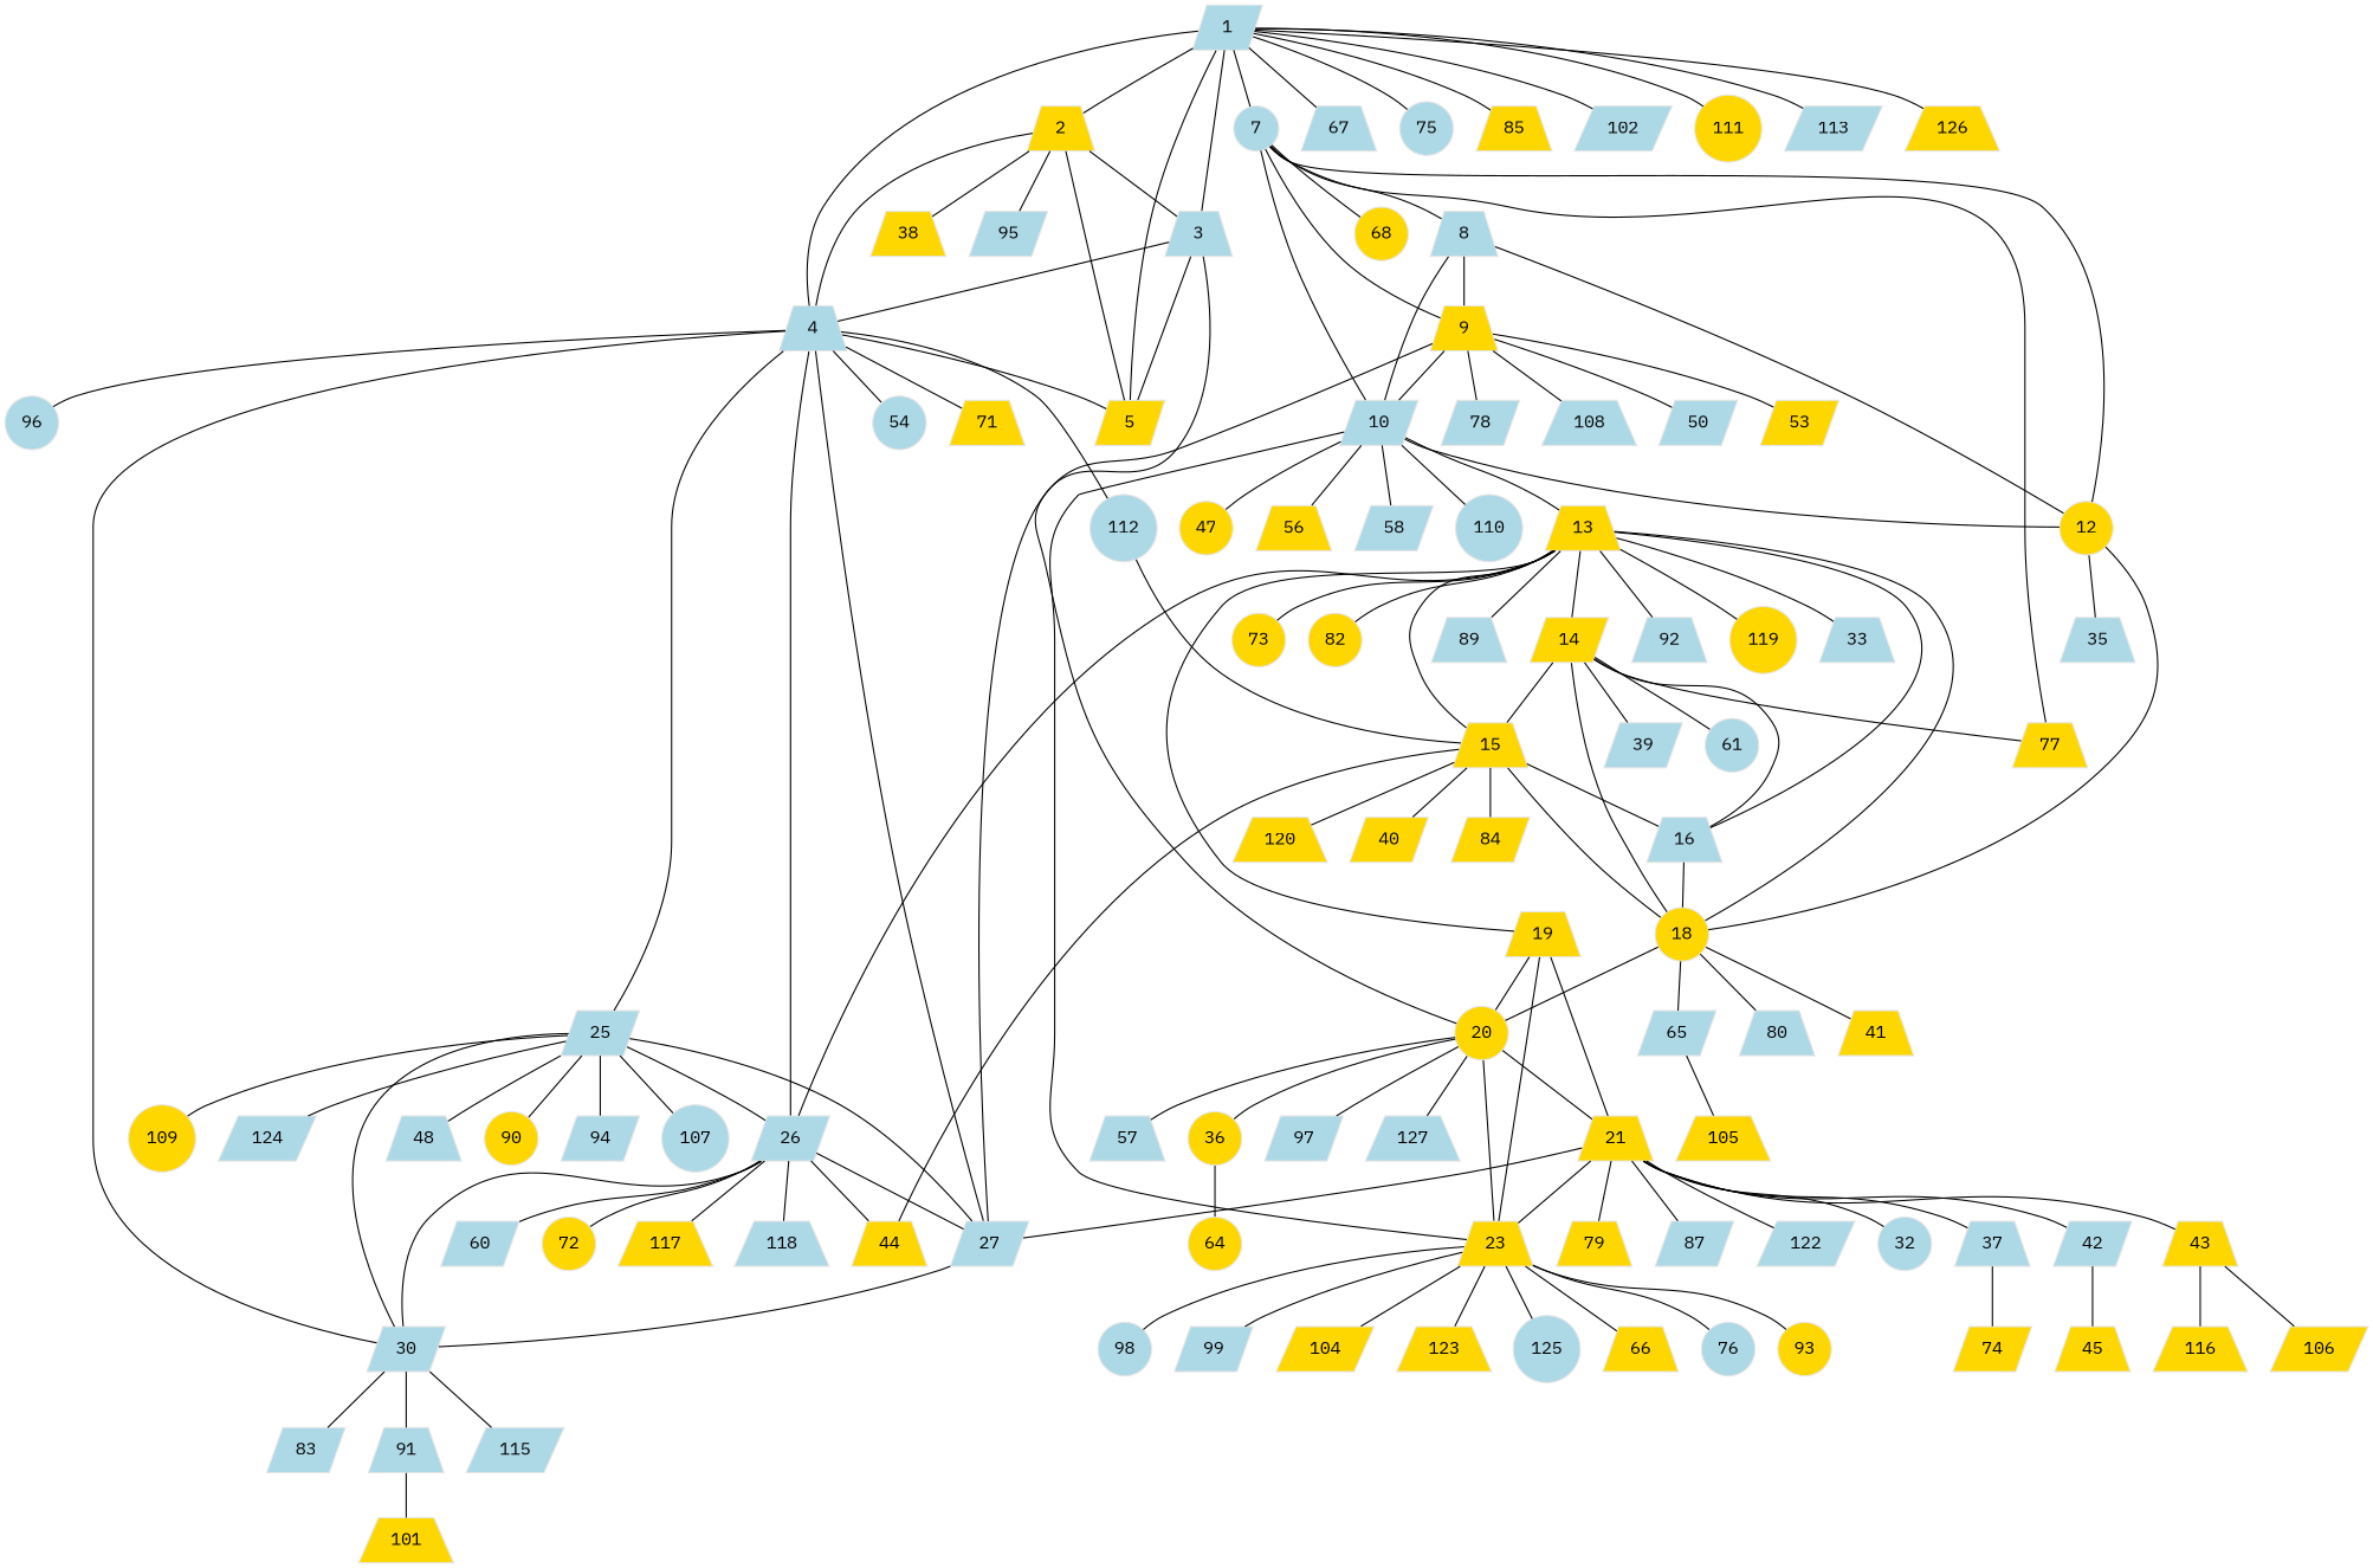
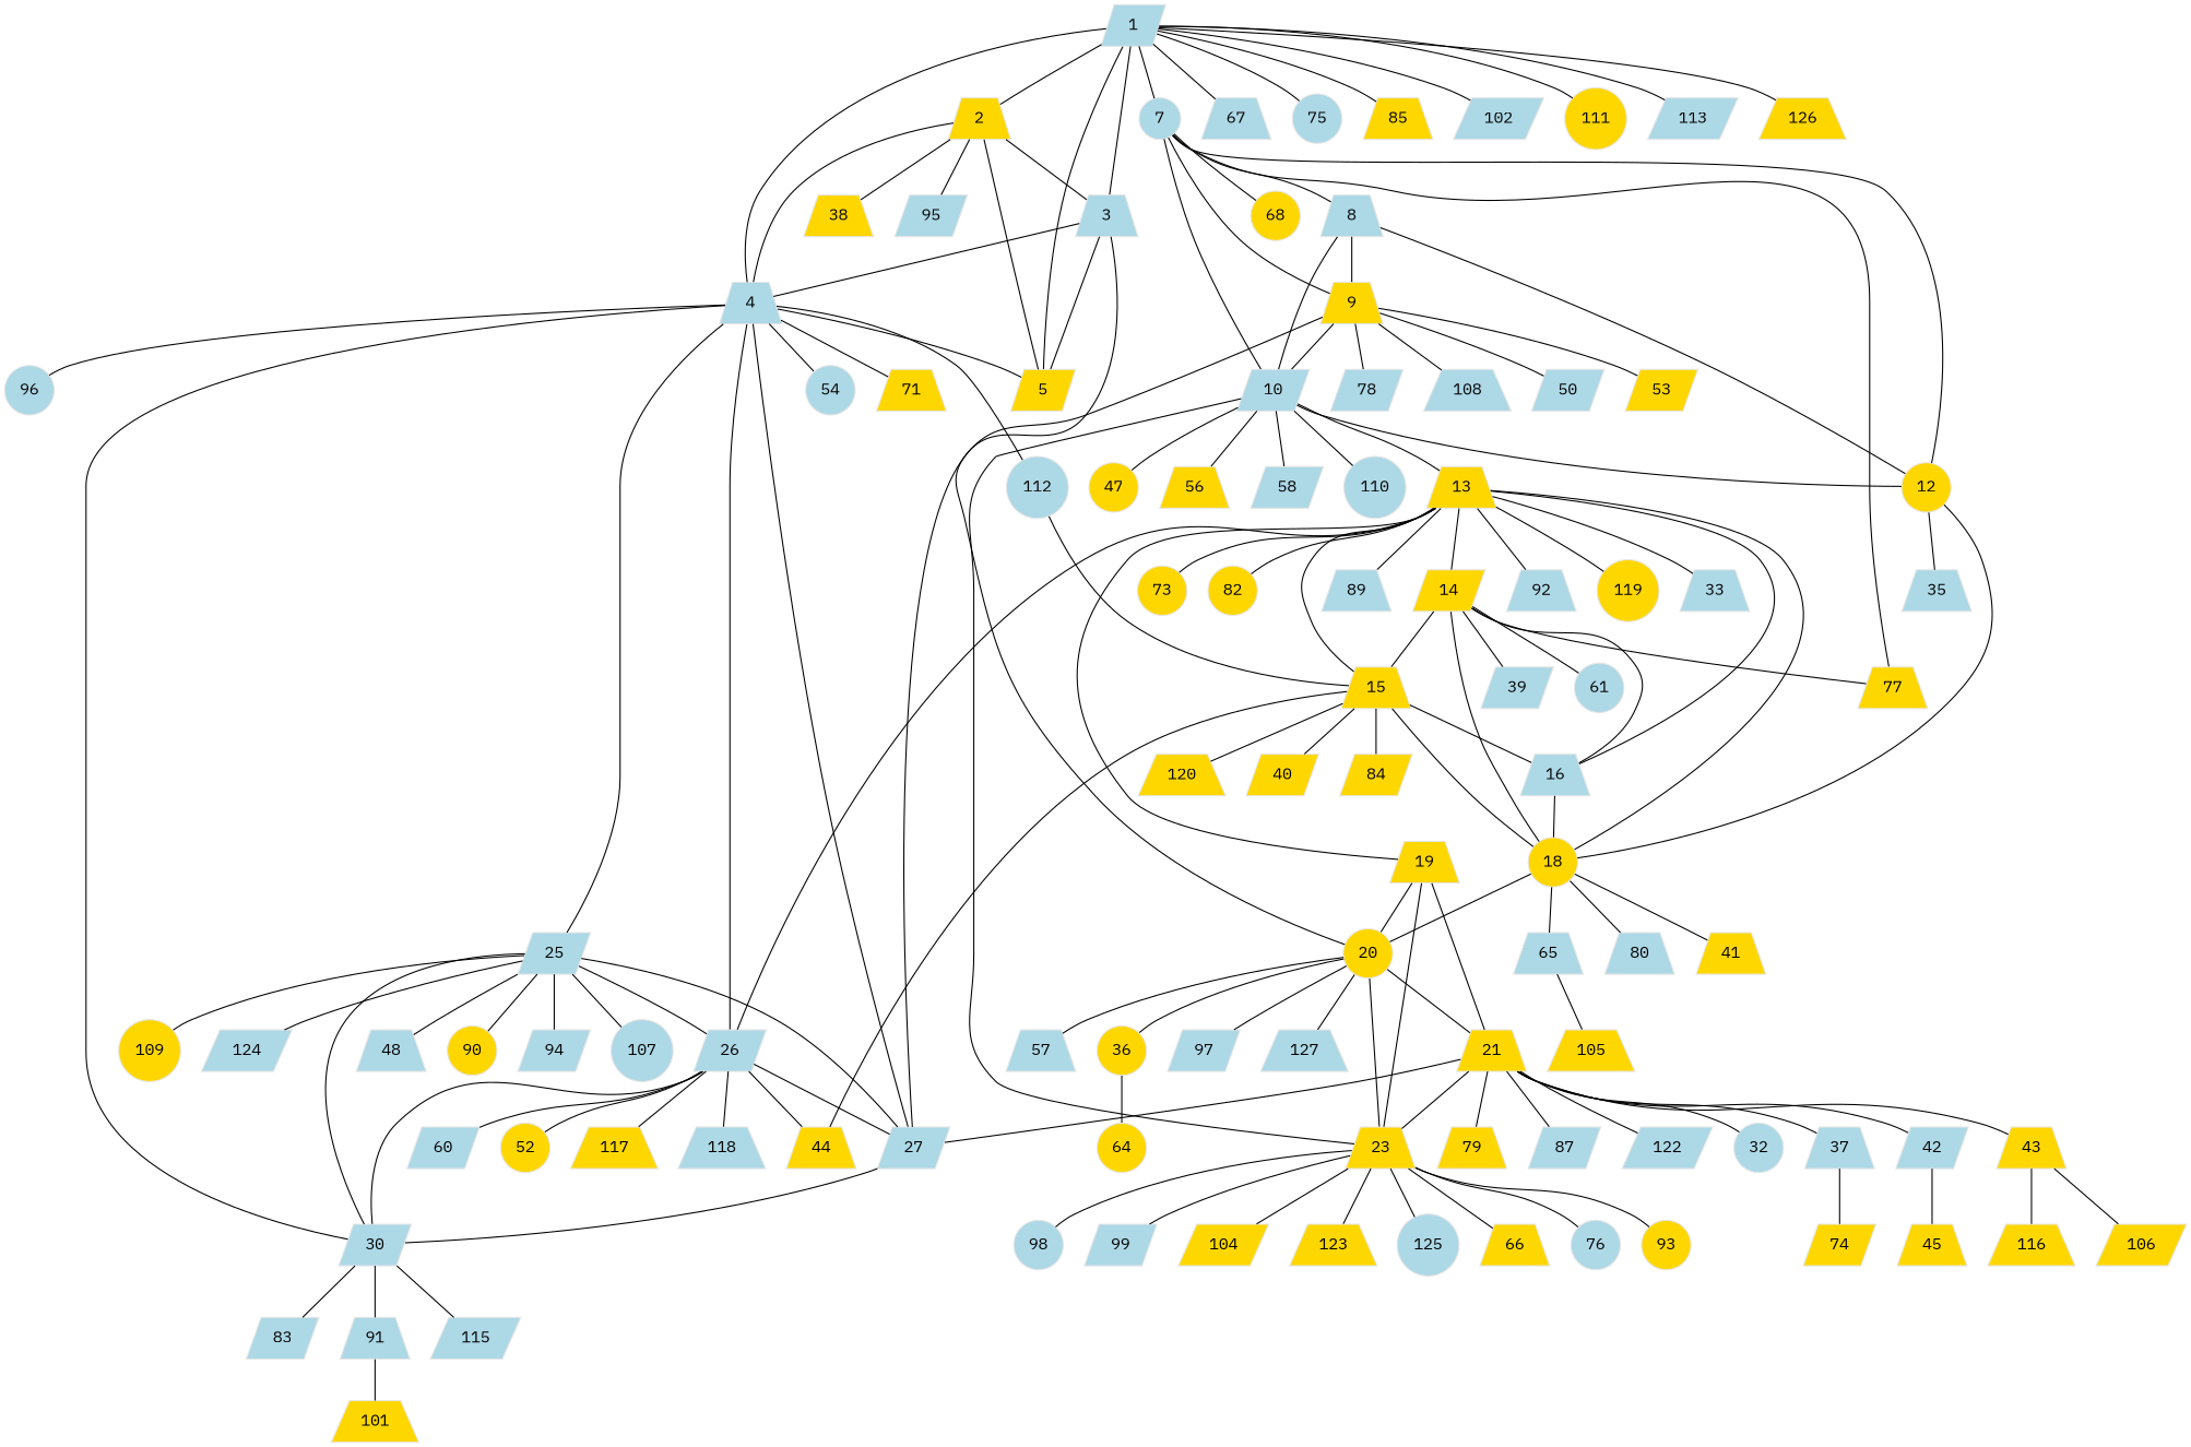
  graph {
    fontname="IBM Plex Mono"
    node [color=gray90 fillcolor=lightblue fontname="IBM Plex Mono" shape=trapezium style=filled]
    edge [fontname="IBM Plex Mono"]
    1 [shape=parallelogram super="+6"]
    2 [fillcolor=gold super="+31"]
    3
    4 [super="+28"]
    5 [fillcolor=gold shape=parallelogram super="+51"]
    7 [shape=circle super="+49"]
    67 [super="+69"]
    75 [shape=circle]
    85 [fillcolor=gold]
    102 [shape=parallelogram]
    111 [fillcolor=gold shape=circle]
    113 [shape=parallelogram]
    126 [fillcolor=gold]
    38 [fillcolor=gold super="+59"]
    95 [shape=parallelogram]
    20 [fillcolor=gold shape=circle super="+70"]
    25 [shape=parallelogram super="+103"]
    26 [shape=parallelogram super="+29"]
    27 [shape=parallelogram]
    30 [shape=parallelogram super="+114"]
    54 [shape=circle]
    71 [fillcolor=gold]
    96 [shape=circle]
    112 [shape=circle]
    8
    9 [fillcolor=gold super="+34"]
    10 [shape=parallelogram super="+11"]
    12 [fillcolor=gold shape=circle super="+100"]
    68 [fillcolor=gold shape=circle]
    77 [fillcolor=gold]
    23 [fillcolor=gold super="+24"]
    21 [fillcolor=gold super="+22"]
    36 [fillcolor=gold shape=circle]
    57
    97 [shape=parallelogram]
    127
    15 [fillcolor=gold super="+17"]
    18 [fillcolor=gold shape=circle super="+86"]
    16 [super="+88"]
    40 [fillcolor=gold shape=parallelogram]
    44 [fillcolor=gold]
    84 [fillcolor=gold shape=parallelogram]
    120 [fillcolor=gold]
    48
    90 [fillcolor=gold shape=circle super="+121"]
    94 [shape=parallelogram]
    107 [shape=circle]
    109 [fillcolor=gold shape=circle]
    124 [shape=parallelogram]
    60 [shape=parallelogram super="+63"]
-   72 [fillcolor=gold shape=circle]
+   72 [fillcolor=gold shape=circle label=52]
    117 [fillcolor=gold]
    118
    83 [shape=parallelogram]
    91
    115 [shape=parallelogram]
    50 [shape=parallelogram]
    53 [fillcolor=gold shape=parallelogram]
    78 [shape=parallelogram]
    108
    13 [fillcolor=gold super="+52"]
    47 [fillcolor=gold shape=circle]
    56 [fillcolor=gold]
    58 [shape=parallelogram]
    110 [shape=circle]
    35 [super="+55"]
    14 [fillcolor=gold shape=parallelogram super="+46"]
    19 [fillcolor=gold]
    33
    73 [fillcolor=gold shape=circle]
    82 [fillcolor=gold shape=circle]
    89
    92
    119 [fillcolor=gold shape=circle]
    66 [fillcolor=gold]
    76 [shape=circle]
    93 [fillcolor=gold shape=circle]
    98 [shape=circle]
    99 [shape=parallelogram]
    104 [fillcolor=gold shape=parallelogram]
    123 [fillcolor=gold]
    125 [shape=circle]
    41 [fillcolor=gold]
-   65 [shape=parallelogram]
+   65
    80
    39 [shape=parallelogram]
    61 [shape=circle super="+81"]
    105 [fillcolor=gold]
    32 [shape=circle]
    37
    42 [shape=parallelogram super="+62"]
    43 [fillcolor=gold]
    79 [fillcolor=gold]
    87 [shape=parallelogram]
    122 [shape=parallelogram]
    64 [fillcolor=gold shape=circle]
    74 [fillcolor=gold shape=parallelogram]
    45 [fillcolor=gold]
    106 [fillcolor=gold shape=parallelogram]
    116 [fillcolor=gold]
    101 [fillcolor=gold]
    1 -- 2 [weight=2]
    1 -- 3 [weight=2]
    1 -- 4 [weight=2]
    1 -- 5 [weight=2]
    1 -- 7
    1 -- 67
    1 -- 75
    1 -- 85
    1 -- 102
    1 -- 111
    1 -- 113
    1 -- 126
    2 -- 3
    2 -- 4
    2 -- 5
    2 -- 38
    2 -- 95
    3 -- 4
    3 -- 5
    3 -- 20
    4 -- 5
    4 -- 25
    4 -- 26 [weight=2]
    4 -- 27
    4 -- 30
    4 -- 54
    4 -- 71
    4 -- 96
    4 -- 112
    7 -- 8
    7 -- 9
    7 -- 10 [weight=2]
    7 -- 12
    7 -- 68
    7 -- 77
    20 -- 23 [weight=2]
    20 -- 21 [weight=2]
    20 -- 36
    20 -- 57
    20 -- 97
    20 -- 127
    25 -- 26 [weight=2]
    25 -- 27
    25 -- 30
    25 -- 48
    25 -- 90
    25 -- 94
    25 -- 107
    25 -- 109
    25 -- 124
    26 -- 27 [weight=2]
    26 -- 30 [weight=2]
    26 -- 44
    26 -- 60
    26 -- 72
    26 -- 117
    26 -- 118
    27 -- 30
    30 -- 83
    30 -- 91
    30 -- 115
    112 -- 15
    8 -- 9
    8 -- 10 [weight=2]
    8 -- 12
    9 -- 27
    9 -- 10 [weight=2]
    9 -- 50
    9 -- 53
    9 -- 78
    9 -- 108
    10 -- 12 [weight=2]
    10 -- 23
    10 -- 13
    10 -- 47
    10 -- 56
    10 -- 58
    10 -- 110
    12 -- 18
    12 -- 35
    23 -- 66
    23 -- 76
    23 -- 93
    23 -- 98
    23 -- 99
    23 -- 104
    23 -- 123
    23 -- 125
    21 -- 27
    21 -- 23 [weight=4]
    21 -- 32
    21 -- 37
    21 -- 42
    21 -- 43
    21 -- 79
    21 -- 87
    21 -- 122
    36 -- 64
    15 -- 18 [weight=2]
    15 -- 16 [weight=2]
    15 -- 40
    15 -- 44
    15 -- 84
    15 -- 120
    18 -- 20
    18 -- 41
    18 -- 65
    18 -- 80
    16 -- 18
    91 -- 101
    13 -- 26
    13 -- 15 [weight=2]
    13 -- 18
    13 -- 16
    13 -- 14
    13 -- 19
    13 -- 33
    13 -- 73
    13 -- 82
    13 -- 89
    13 -- 92
    13 -- 119
    14 -- 77
    14 -- 15 [weight=2]
    14 -- 18
    14 -- 16
    14 -- 39
    14 -- 61
    19 -- 20
    19 -- 23 [weight=2]
    19 -- 21 [weight=2]
    65 -- 105
    37 -- 74
    42 -- 45
    43 -- 106
    43 -- 116
  }
